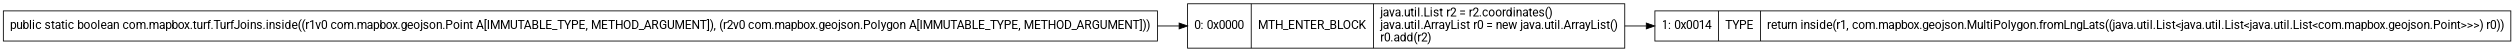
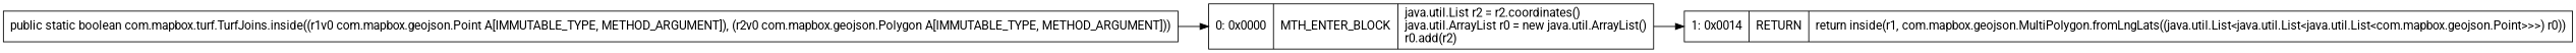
  digraph {
    rankdir=LR
    fontname=Roboto
    node [shape=record fontname=Roboto]
    edge [fontname=Roboto]
    n1 [label="{0\:\ 0x0000|MTH_ENTER_BLOCK\l|java.util.List r2 = r2.coordinates()\ljava.util.ArrayList r0 = new java.util.ArrayList()\lr0.add(r2)\l}"]
-   n2 [label="{1\:\ 0x0014|TYPE\l|return inside(r1, com.mapbox.geojson.MultiPolygon.fromLngLats((java.util.List\<java.util.List\<java.util.List\<com.mapbox.geojson.Point\>\>\>) r0))\l}"]
+   n2 [label="{1\:\ 0x0014|RETURN\l|return inside(r1, com.mapbox.geojson.MultiPolygon.fromLngLats((java.util.List\<java.util.List\<java.util.List\<com.mapbox.geojson.Point\>\>\>) r0))\l}"]
    n3 [label="{public static boolean com.mapbox.turf.TurfJoins.inside((r1v0 com.mapbox.geojson.Point A[IMMUTABLE_TYPE, METHOD_ARGUMENT]), (r2v0 com.mapbox.geojson.Polygon A[IMMUTABLE_TYPE, METHOD_ARGUMENT])) }"]
    n1 -> n2
    n3 -> n1
  }
